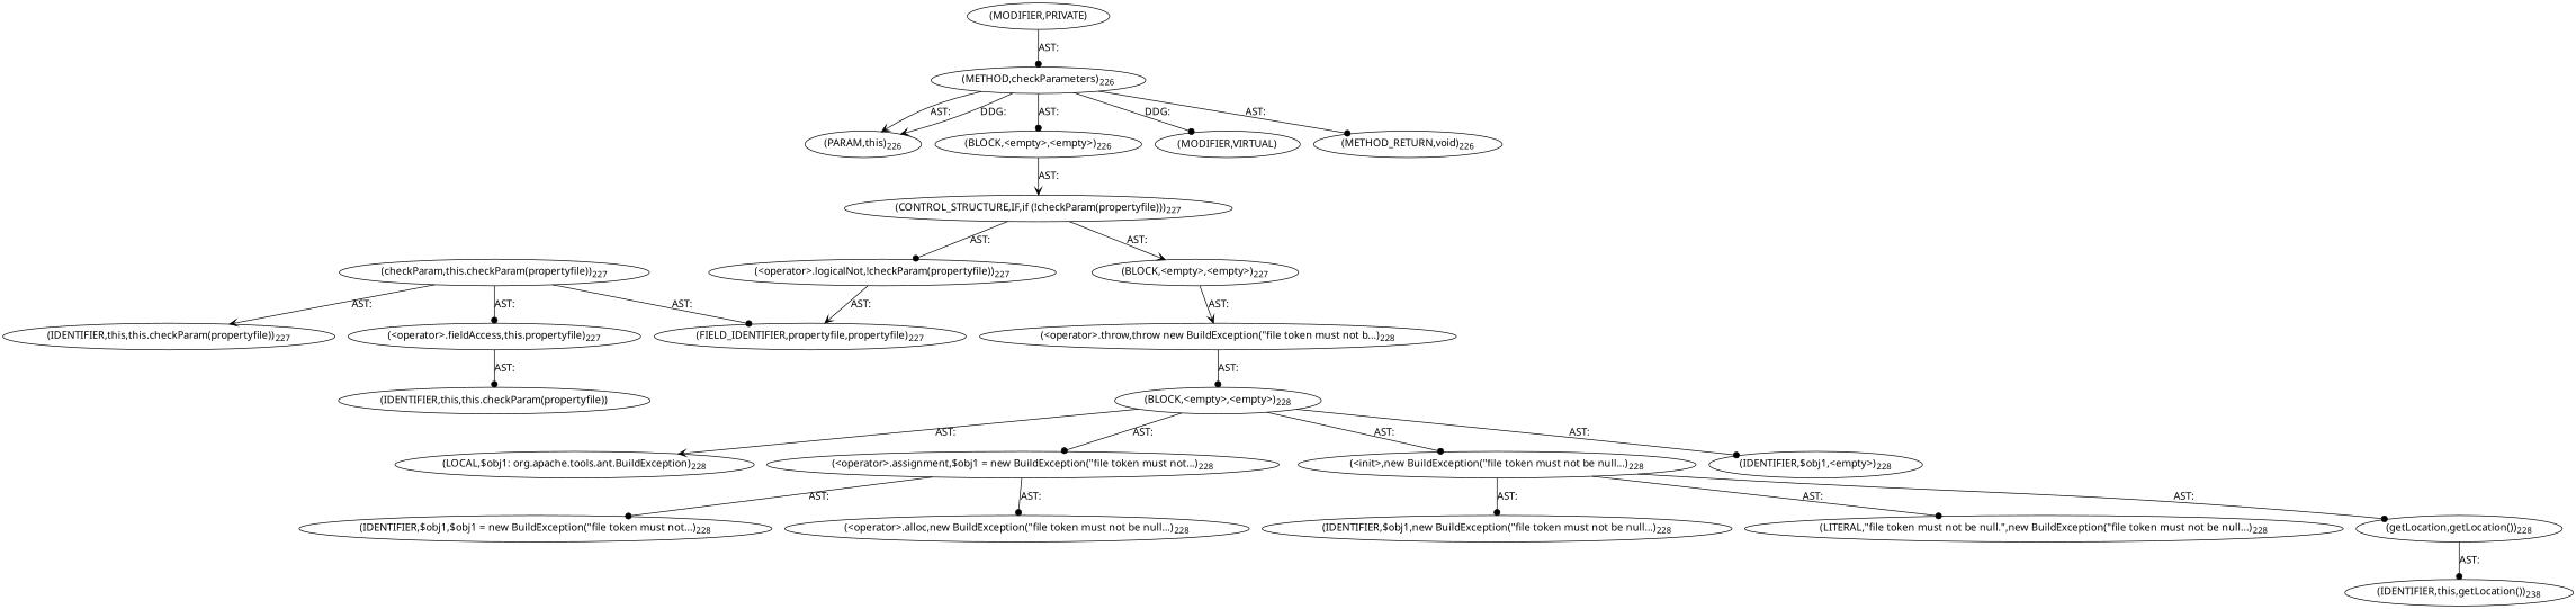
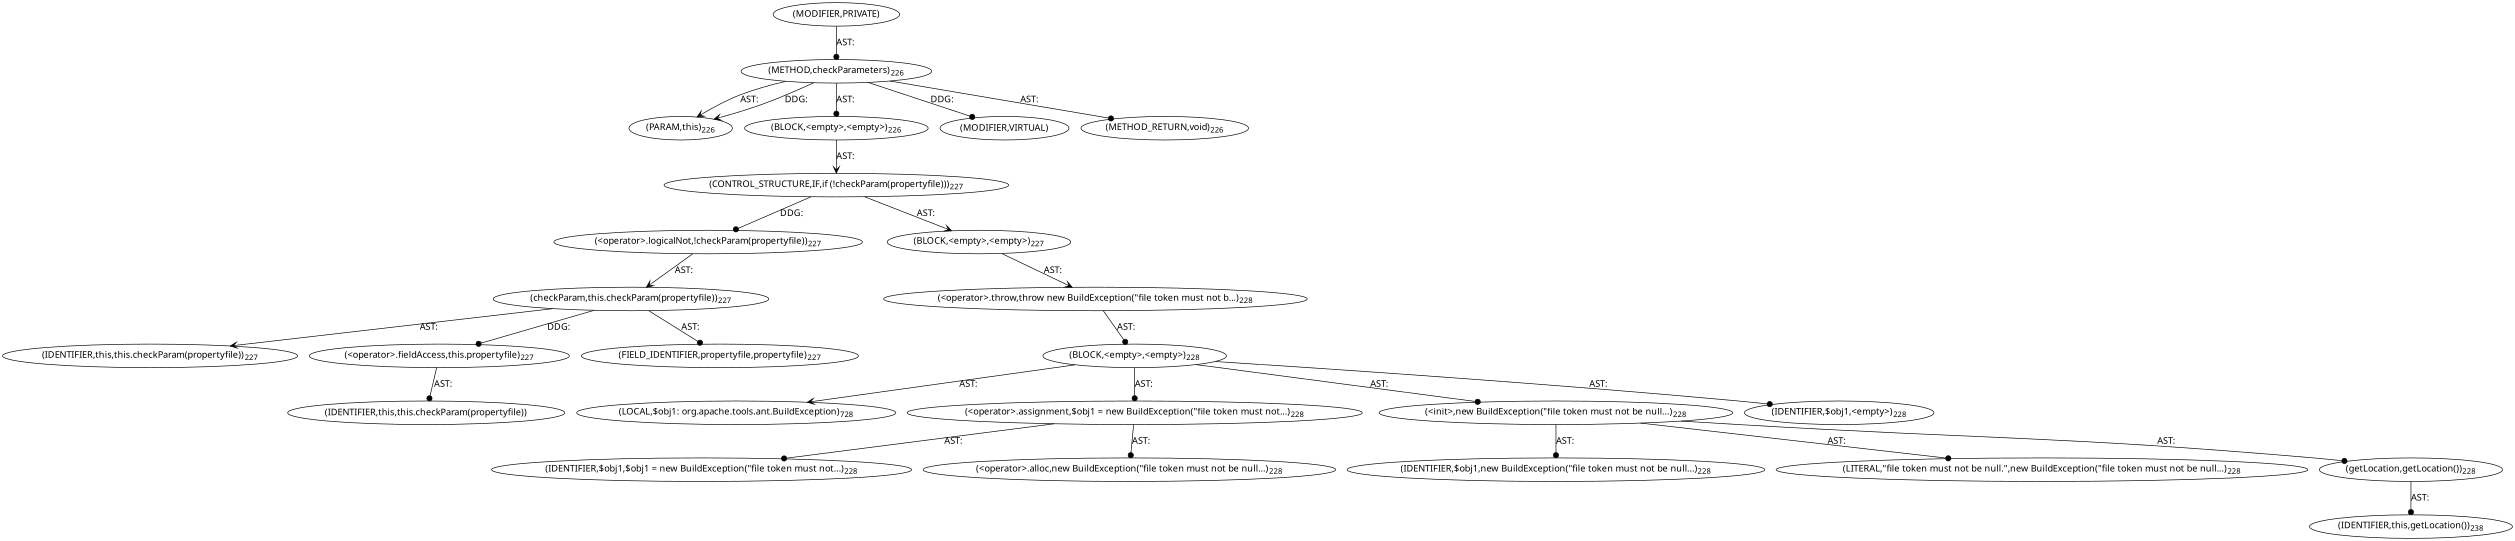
  digraph {
    fontname="Noto Sans"
    node [fontname="Noto Sans"]
    edge [arrowhead=dot fontname="Noto Sans"]
    n1 [label=<(METHOD,checkParameters)<SUB>226</SUB>>]
    n2 [label=<(PARAM,this)<SUB>226</SUB>>]
    n3 [label=<(BLOCK,&lt;empty&gt;,&lt;empty&gt;)<SUB>226</SUB>>]
    n4 [label=<(MODIFIER,VIRTUAL)>]
    n5 [label=<(METHOD_RETURN,void)<SUB>226</SUB>>]
    n6 [label=<(CONTROL_STRUCTURE,IF,if (!checkParam(propertyfile)))<SUB>227</SUB>>]
    n7 [label=<(MODIFIER,PRIVATE)>]
    n8 [label=<(&lt;operator&gt;.logicalNot,!checkParam(propertyfile))<SUB>227</SUB>>]
    n9 [label=<(BLOCK,&lt;empty&gt;,&lt;empty&gt;)<SUB>227</SUB>>]
    n10 [label=<(checkParam,this.checkParam(propertyfile))<SUB>227</SUB>>]
    n11 [label=<(&lt;operator&gt;.throw,throw new BuildException(&quot;file token must not b...)<SUB>228</SUB>>]
    n12 [label=<(IDENTIFIER,this,this.checkParam(propertyfile))<SUB>227</SUB>>]
    n13 [label=<(&lt;operator&gt;.fieldAccess,this.propertyfile)<SUB>227</SUB>>]
    n14 [label=<(FIELD_IDENTIFIER,propertyfile,propertyfile)<SUB>227</SUB>>]
    n15 [label=<(IDENTIFIER,this,this.checkParam(propertyfile))>]
    n16 [label=<(BLOCK,&lt;empty&gt;,&lt;empty&gt;)<SUB>228</SUB>>]
-   n17 [label=<(LOCAL,$obj1: org.apache.tools.ant.BuildException)<SUB>228</SUB>>]
+   n17 [label=<(LOCAL,$obj1: org.apache.tools.ant.BuildException)<SUB>728</SUB>>]
    n18 [label=<(&lt;operator&gt;.assignment,$obj1 = new BuildException(&quot;file token must not...)<SUB>228</SUB>>]
    n19 [label=<(&lt;init&gt;,new BuildException(&quot;file token must not be null...)<SUB>228</SUB>>]
    n20 [label=<(IDENTIFIER,$obj1,&lt;empty&gt;)<SUB>228</SUB>>]
    n21 [label=<(IDENTIFIER,$obj1,$obj1 = new BuildException(&quot;file token must not...)<SUB>228</SUB>>]
    n22 [label=<(&lt;operator&gt;.alloc,new BuildException(&quot;file token must not be null...)<SUB>228</SUB>>]
    n23 [label=<(IDENTIFIER,$obj1,new BuildException(&quot;file token must not be null...)<SUB>228</SUB>>]
    n24 [label=<(LITERAL,&quot;file token must not be null.&quot;,new BuildException(&quot;file token must not be null...)<SUB>228</SUB>>]
    n25 [label=<(getLocation,getLocation())<SUB>228</SUB>>]
    n26 [label=<(IDENTIFIER,this,getLocation())<SUB>238</SUB>>]
    n1 -> n2 [arrowhead=vee label="AST: "]
    n1 -> n2 [arrowhead=vee label="DDG: "]
    n1 -> n3 [label="AST: "]
    n1 -> n4 [label="DDG: "]
    n1 -> n5 [label="AST: "]
    n3 -> n6 [arrowhead=vee label="AST: "]
-   n6 -> n8 [label="AST: "]
+   n6 -> n8 [label="DDG: "]
    n6 -> n9 [arrowhead=vee label="AST: "]
    n7 -> n1 [label="AST: "]
-   n8 -> n14 [arrowhead=vee label="AST: "]
+   n8 -> n10 [arrowhead=vee label="AST: "]
    n9 -> n11 [arrowhead=vee label="AST: "]
    n10 -> n12 [arrowhead=vee label="AST: "]
-   n10 -> n13 [label="AST: "]
+   n10 -> n13 [label="DDG: "]
    n10 -> n14 [label="AST: "]
    n11 -> n16 [label="AST: "]
    n13 -> n15 [label="AST: "]
    n16 -> n17 [arrowhead=vee label="AST: "]
    n16 -> n18 [label="AST: "]
    n16 -> n19 [label="AST: "]
    n16 -> n20 [label="AST: "]
    n18 -> n21 [label="AST: "]
    n18 -> n22 [label="AST: "]
    n19 -> n23 [label="AST: "]
    n19 -> n24 [label="AST: "]
    n19 -> n25 [label="AST: "]
    n25 -> n26 [label="AST: "]
  }
